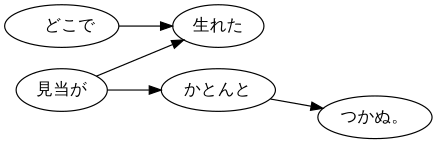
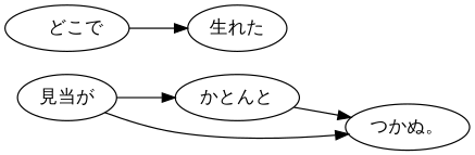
  digraph {
    fontname="IBM Plex Mono"
    rankdir=LR
    node [fontname="IBM Plex Mono"]
    edge [fontname="IBM Plex Mono"]
    n1 [label="　どこで"]
    n2 [label="生れた"]
    n3 [label="かとんと"]
    n4 [label="つかぬ。"]
    n5 [label="見当が"]
    n1 -> n2
    n3 -> n4
    n5 -> n3
-   n5 -> n2
+   n5 -> n4
  }
